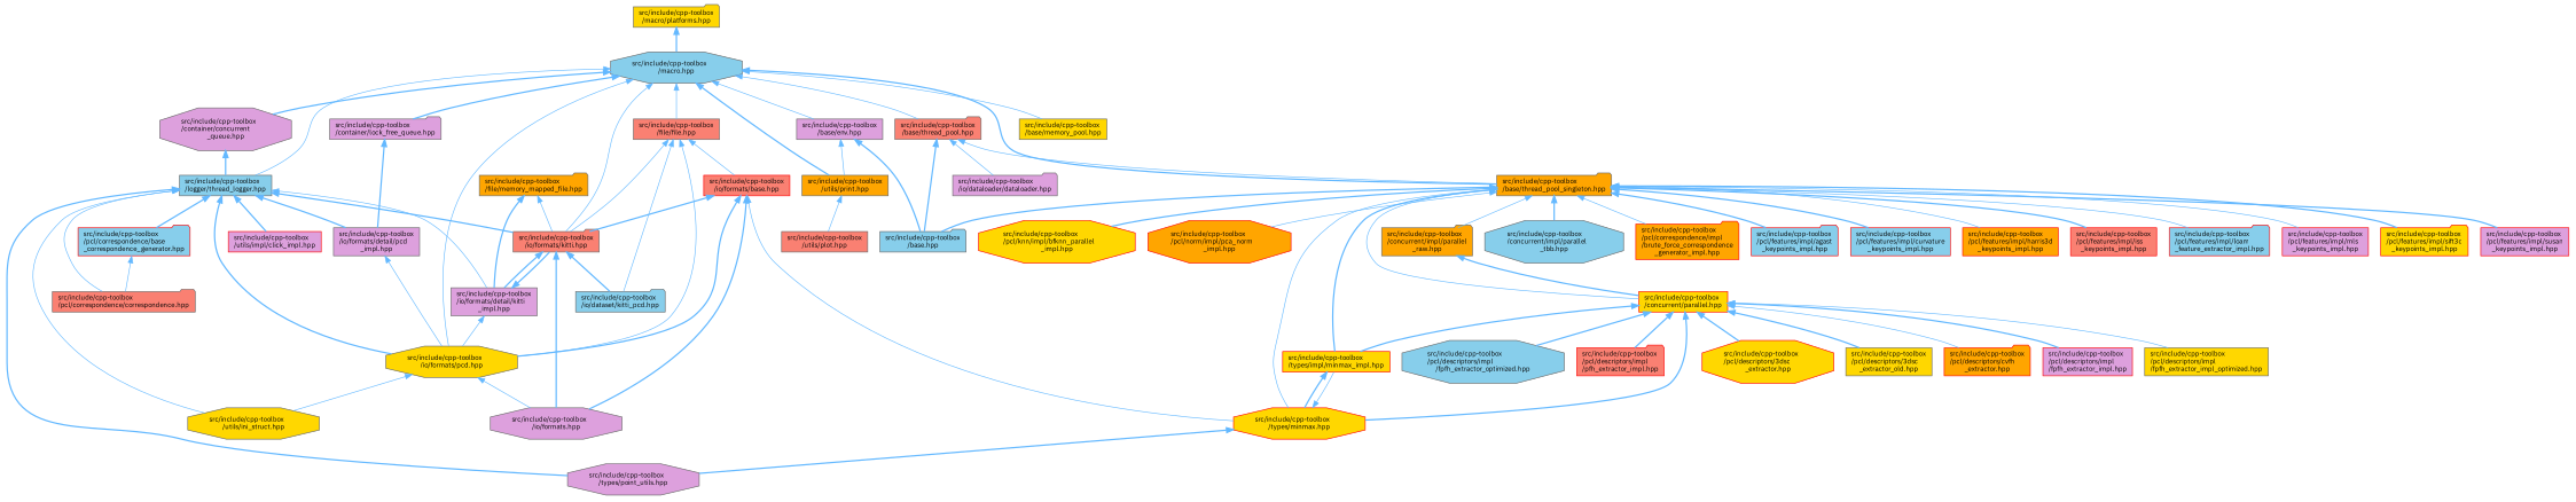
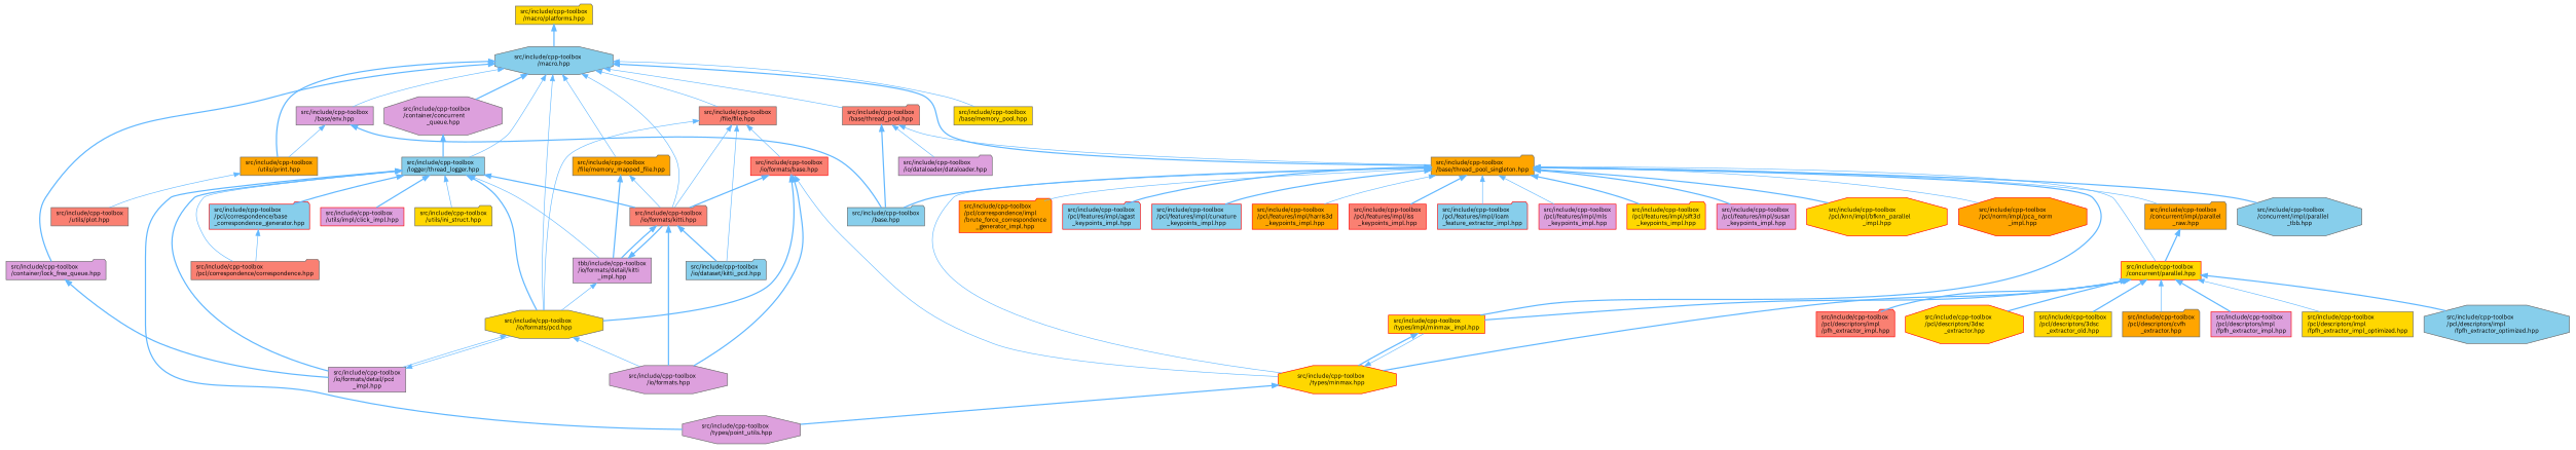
  digraph {
    fontname="IBM Plex Sans"
    node [color=grey40 fillcolor=gold fontname="IBM Plex Sans" fontsize=10 shape=box style=filled]
    edge [color=steelblue1 dir=back fontname="IBM Plex Sans" fontsize=10 labelfontname=Helvetica labelfontsize=10 style=bold]
    n1 [color=gray40 fontcolor=black height=0.2 label="src/include/cpp-toolbox\l/macro/platforms.hpp" shape=folder width=0.4]
    n2 [fillcolor=skyblue height=0.2 label="src/include/cpp-toolbox\l/macro.hpp" shape=octagon width=0.4]
    n3 [fillcolor=plum height=0.2 label="src/include/cpp-toolbox\l/base/env.hpp" width=0.4]
    n4 [fillcolor=orange height=0.2 label="src/include/cpp-toolbox\l/utils/print.hpp" width=0.4]
    n5 [height=0.2 label="src/include/cpp-toolbox\l/base/memory_pool.hpp" width=0.4]
    n6 [fillcolor=salmon height=0.2 label="src/include/cpp-toolbox\l/base/thread_pool.hpp" shape=folder width=0.4]
    n7 [fillcolor=orange height=0.2 label="src/include/cpp-toolbox\l/base/thread_pool_singleton.hpp" shape=folder width=0.4]
    n8 [fillcolor=plum height=0.2 label="src/include/cpp-toolbox\l/container/concurrent\l_queue.hpp" shape=octagon width=0.4]
    n9 [fillcolor=skyblue height=0.2 label="src/include/cpp-toolbox\l/logger/thread_logger.hpp" width=0.4]
    n10 [fillcolor=salmon height=0.2 label="src/include/cpp-toolbox\l/io/formats/kitti.hpp" shape=folder width=0.4]
    n11 [height=0.2 label="src/include/cpp-toolbox\l/io/formats/pcd.hpp" shape=octagon width=0.4]
    n12 [fillcolor=plum height=0.2 label="src/include/cpp-toolbox\l/container/lock_free_queue.hpp" shape=folder width=0.4]
    n13 [fillcolor=salmon height=0.2 label="src/include/cpp-toolbox\l/file/file.hpp" width=0.4]
    n14 [fillcolor=orange height=0.2 label="src/include/cpp-toolbox\l/file/memory_mapped_file.hpp" shape=folder width=0.4]
    n15 [fillcolor=skyblue height=0.2 label="src/include/cpp-toolbox\l/base.hpp" shape=folder width=0.4]
    n16 [fillcolor=salmon height=0.2 label="src/include/cpp-toolbox\l/utils/plot.hpp" width=0.4]
    n17 [fillcolor=plum height=0.2 label="src/include/cpp-toolbox\l/io/dataloader/dataloader.hpp" shape=folder width=0.4]
    n18 [fillcolor=orange height=0.2 label="src/include/cpp-toolbox\l/concurrent/impl/parallel\l_raw.hpp" shape=folder width=0.4]
    n19 [color=red height=0.2 label="src/include/cpp-toolbox\l/concurrent/parallel.hpp" width=0.4]
    n20 [color=red height=0.2 label="src/include/cpp-toolbox\l/types/impl/minmax_impl.hpp" width=0.4]
    n21 [color=red height=0.2 label="src/include/cpp-toolbox\l/types/minmax.hpp" shape=octagon width=0.4]
    n22 [fillcolor=skyblue height=0.2 label="src/include/cpp-toolbox\l/concurrent/impl/parallel\l_tbb.hpp" shape=octagon width=0.4]
    n23 [color=red fillcolor=orange height=0.2 label="src/include/cpp-toolbox\l/pcl/correspondence/impl\l/brute_force_correspondence\l_generator_impl.hpp" shape=folder width=0.4]
    n24 [color=red fillcolor=skyblue height=0.2 label="src/include/cpp-toolbox\l/pcl/features/impl/agast\l_keypoints_impl.hpp" shape=folder width=0.4]
    n25 [color=red fillcolor=skyblue height=0.2 label="src/include/cpp-toolbox\l/pcl/features/impl/curvature\l_keypoints_impl.hpp" width=0.4]
    n26 [color=red fillcolor=orange height=0.2 label="src/include/cpp-toolbox\l/pcl/features/impl/harris3d\l_keypoints_impl.hpp" width=0.4]
    n27 [color=red fillcolor=salmon height=0.2 label="src/include/cpp-toolbox\l/pcl/features/impl/iss\l_keypoints_impl.hpp" width=0.4]
    n28 [color=red fillcolor=skyblue height=0.2 label="src/include/cpp-toolbox\l/pcl/features/impl/loam\l_feature_extractor_impl.hpp" shape=folder width=0.4]
    n29 [color=red fillcolor=plum height=0.2 label="src/include/cpp-toolbox\l/pcl/features/impl/mls\l_keypoints_impl.hpp" width=0.4]
    n30 [color=red height=0.2 label="src/include/cpp-toolbox\l/pcl/features/impl/sift3d\l_keypoints_impl.hpp" shape=folder width=0.4]
    n31 [color=red fillcolor=plum height=0.2 label="src/include/cpp-toolbox\l/pcl/features/impl/susan\l_keypoints_impl.hpp" width=0.4]
    n32 [color=red height=0.2 label="src/include/cpp-toolbox\l/pcl/knn/impl/bfknn_parallel\l_impl.hpp" shape=octagon width=0.4]
    n33 [color=red fillcolor=orange height=0.2 label="src/include/cpp-toolbox\l/pcl/norm/impl/pca_norm\l_impl.hpp" shape=octagon width=0.4]
    n34 [fillcolor=plum height=0.2 label="src/include/cpp-toolbox\l/types/point_utils.hpp" shape=octagon width=0.4]
-   n35 [fillcolor=plum height=0.2 label="src/include/cpp-toolbox\l/io/formats/detail/kitti\l_impl.hpp" width=0.4]
+   n35 [fillcolor=plum height=0.2 label="tbb/include/cpp-toolbox\l/io/formats/detail/kitti\l_impl.hpp" width=0.4]
    n36 [fillcolor=plum height=0.2 label="src/include/cpp-toolbox\l/io/formats/detail/pcd\l_impl.hpp" width=0.4]
    n37 [color=red fillcolor=skyblue height=0.2 label="src/include/cpp-toolbox\l/pcl/correspondence/base\l_correspondence_generator.hpp" shape=folder width=0.4]
    n38 [fillcolor=salmon height=0.2 label="src/include/cpp-toolbox\l/pcl/correspondence/correspondence.hpp" shape=folder width=0.4]
    n39 [color=red fillcolor=plum height=0.2 label="src/include/cpp-toolbox\l/utils/impl/click_impl.hpp" width=0.4]
-   n40 [height=0.2 label="src/include/cpp-toolbox\l/utils/ini_struct.hpp" shape=octagon width=0.4]
+   n40 [height=0.2 label="src/include/cpp-toolbox\l/utils/ini_struct.hpp" shape=folder width=0.4]
    n41 [fillcolor=skyblue height=0.2 label="src/include/cpp-toolbox\l/io/dataset/kitti_pcd.hpp" shape=folder width=0.4]
    n42 [fillcolor=plum height=0.2 label="src/include/cpp-toolbox\l/io/formats.hpp" shape=octagon width=0.4]
    n43 [color=red fillcolor=salmon height=0.2 label="src/include/cpp-toolbox\l/io/formats/base.hpp" width=0.4]
    n44 [color=red height=0.2 label="src/include/cpp-toolbox\l/pcl/descriptors/3dsc\l_extractor.hpp" shape=octagon width=0.4]
    n45 [height=0.2 label="src/include/cpp-toolbox\l/pcl/descriptors/3dsc\l_extractor_old.hpp" width=0.4]
-   n46 [color=red fillcolor=orange height=0.2 label="src/include/cpp-toolbox\l/pcl/descriptors/cvfh\l_extractor.hpp" shape=folder width=0.4]
+   n46 [fillcolor=orange height=0.2 label="src/include/cpp-toolbox\l/pcl/descriptors/cvfh\l_extractor.hpp" shape=folder width=0.4]
    n47 [color=red fillcolor=plum height=0.2 label="src/include/cpp-toolbox\l/pcl/descriptors/impl\l/fpfh_extractor_impl.hpp" width=0.4]
    n48 [height=0.2 label="src/include/cpp-toolbox\l/pcl/descriptors/impl\l/fpfh_extractor_impl_optimized.hpp" width=0.4]
    n49 [fillcolor=skyblue height=0.2 label="src/include/cpp-toolbox\l/pcl/descriptors/impl\l/fpfh_extractor_optimized.hpp" shape=octagon width=0.4]
    n50 [color=red fillcolor=salmon height=0.2 label="src/include/cpp-toolbox\l/pcl/descriptors/impl\l/pfh_extractor_impl.hpp" shape=folder width=0.4]
    n1 -> n2
    n2 -> n3 [style=solid]
    n2 -> n4
    n2 -> n5 [style=solid]
    n2 -> n6 [style=solid]
    n2 -> n7
    n2 -> n8
    n2 -> n9 [style=solid]
    n2 -> n10 [style=solid]
    n2 -> n11 [style=solid]
    n2 -> n12
    n2 -> n13 [style=solid]
+   n2 -> n14 [style=solid]
    n3 -> n4 [style=solid]
    n3 -> n15
    n4 -> n16 [style=solid]
    n6 -> n7 [style=solid]
    n6 -> n15
    n6 -> n17 [style=solid]
    n7 -> n15
    n7 -> n18 [style=solid]
    n7 -> n19 [style=solid]
    n7 -> n20
    n7 -> n21 [style=solid]
    n7 -> n22
    n7 -> n23 [style=solid]
    n7 -> n24
    n7 -> n25
    n7 -> n26 [style=solid]
    n7 -> n27
    n7 -> n28 [style=solid]
    n7 -> n29 [style=solid]
    n7 -> n30
    n7 -> n31
    n7 -> n32
    n7 -> n33 [style=solid]
    n8 -> n9
    n9 -> n10
    n9 -> n11
    n9 -> n34
    n9 -> n35 [style=solid]
    n9 -> n36
    n9 -> n37
    n9 -> n38 [style=solid]
    n9 -> n39
    n9 -> n40 [style=solid]
    n10 -> n35
    n10 -> n41
    n10 -> n42
-   n11 -> n40 [style=solid]
+   n11 -> n36 [style=solid]
    n11 -> n42 [style=solid]
    n12 -> n36
    n13 -> n10 [style=solid]
    n13 -> n11 [style=solid]
    n13 -> n41 [style=solid]
    n13 -> n43 [style=solid]
    n14 -> n10 [style=solid]
    n14 -> n35
    n18 -> n19
    n19 -> n20
    n19 -> n21
    n19 -> n44
    n19 -> n45
    n19 -> n46 [style=solid]
    n19 -> n47
    n19 -> n48 [style=solid]
    n19 -> n49
    n19 -> n50
    n20 -> n21
    n21 -> n20 [style=solid]
    n21 -> n34
    n35 -> n10
    n35 -> n11 [style=solid]
    n36 -> n11 [style=solid]
    n37 -> n38 [style=solid]
    n43 -> n10
    n43 -> n11
    n43 -> n21 [style=solid]
    n43 -> n42
  }
